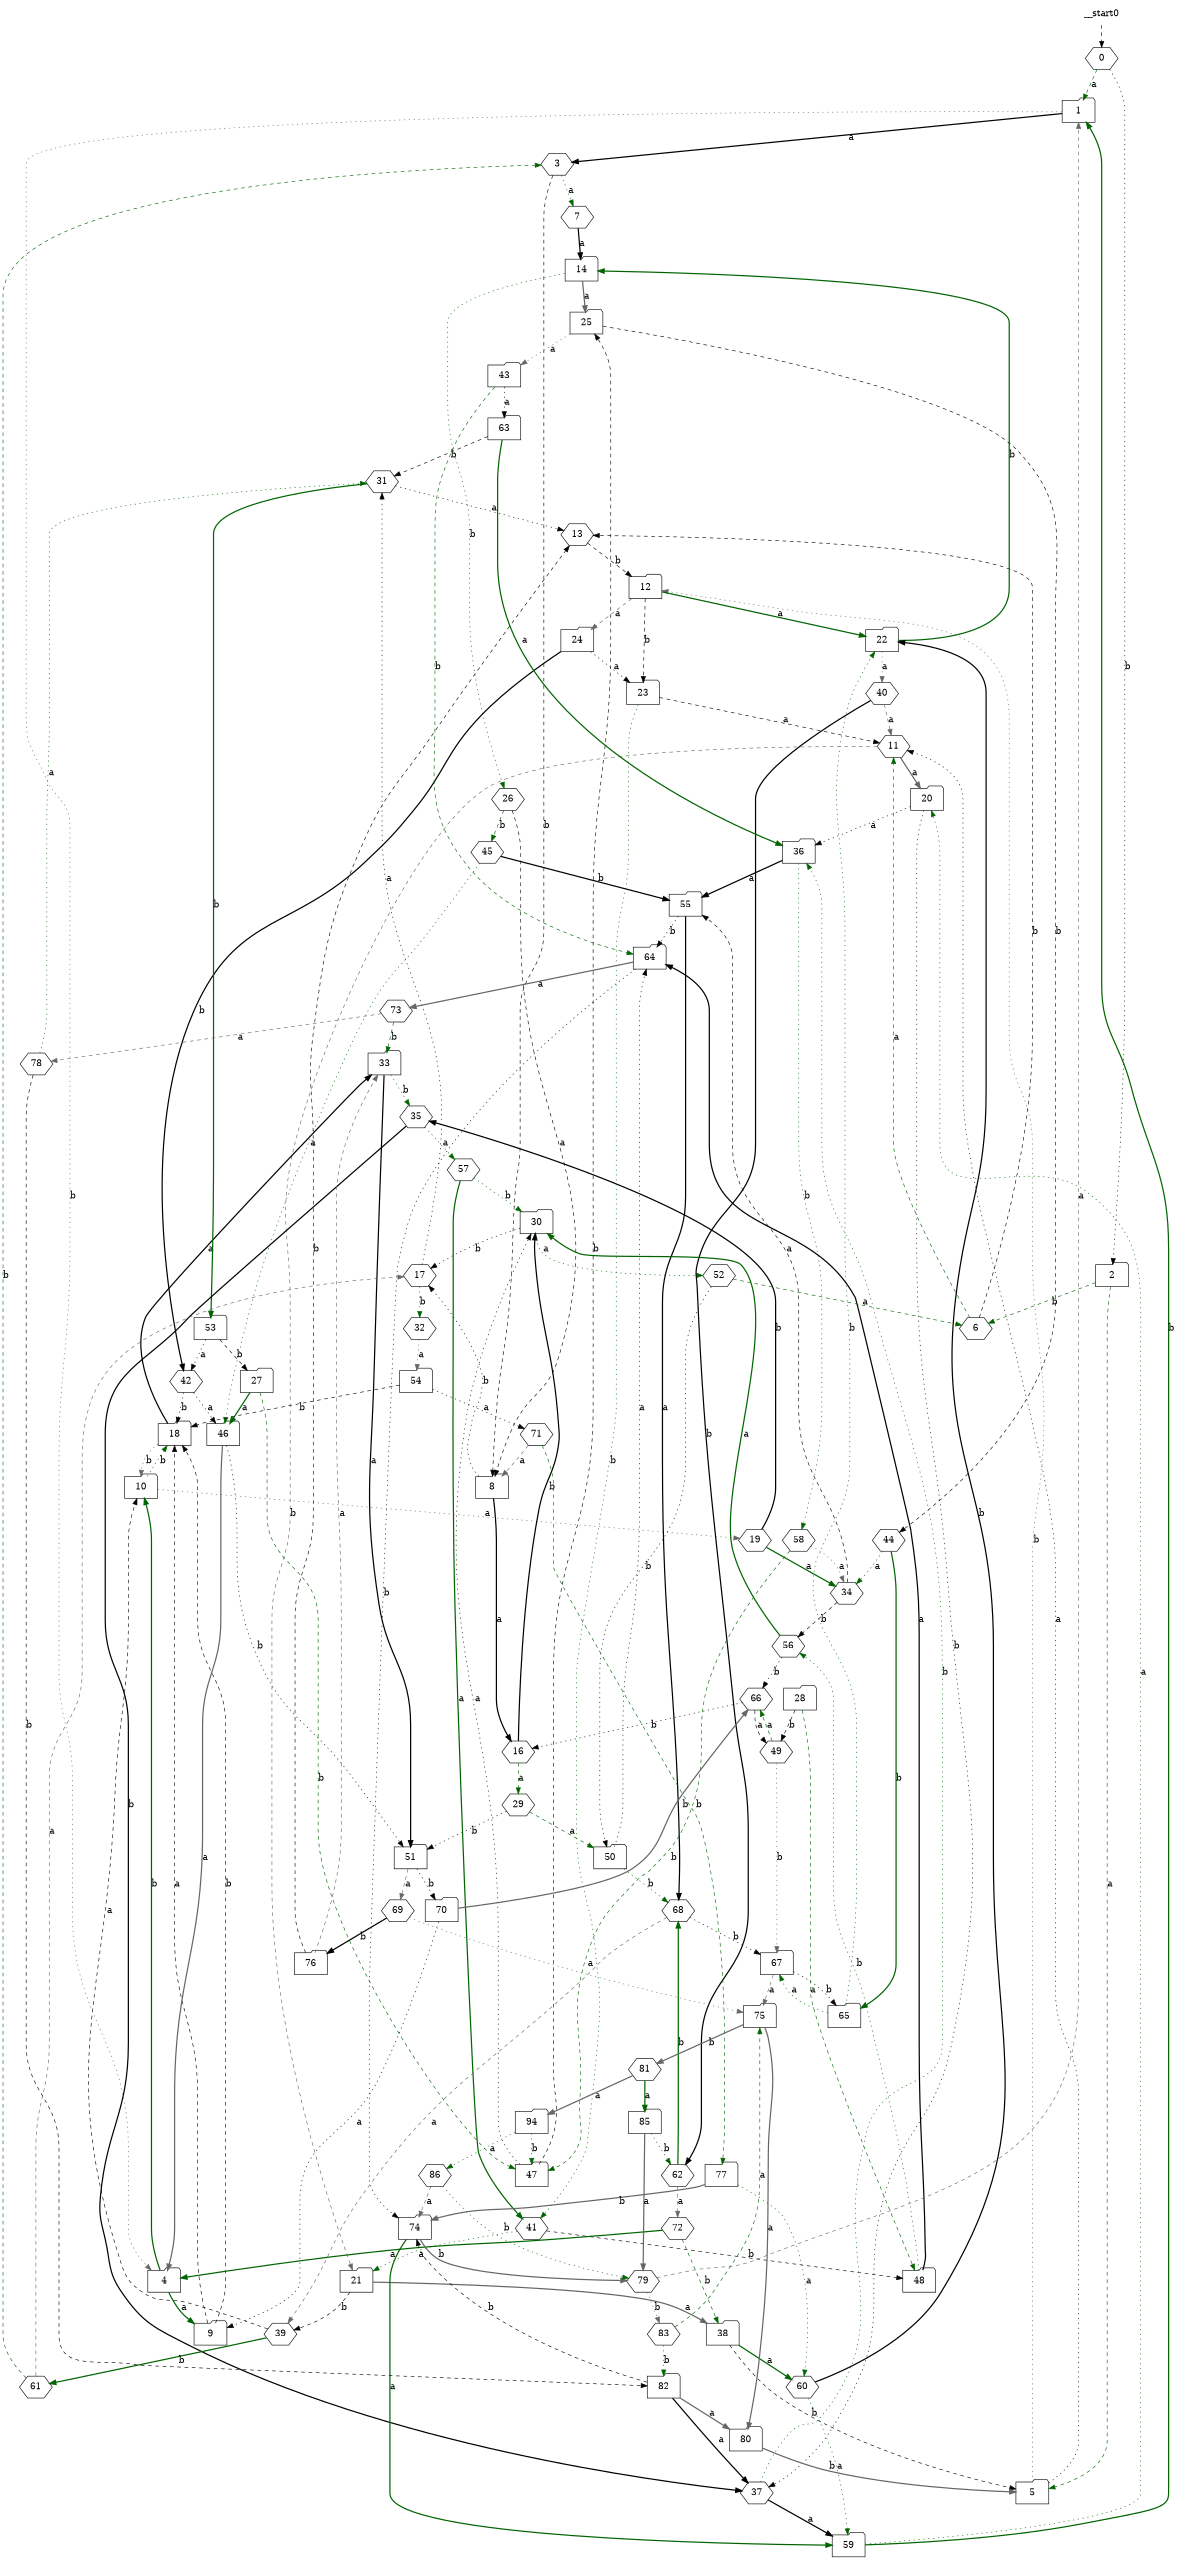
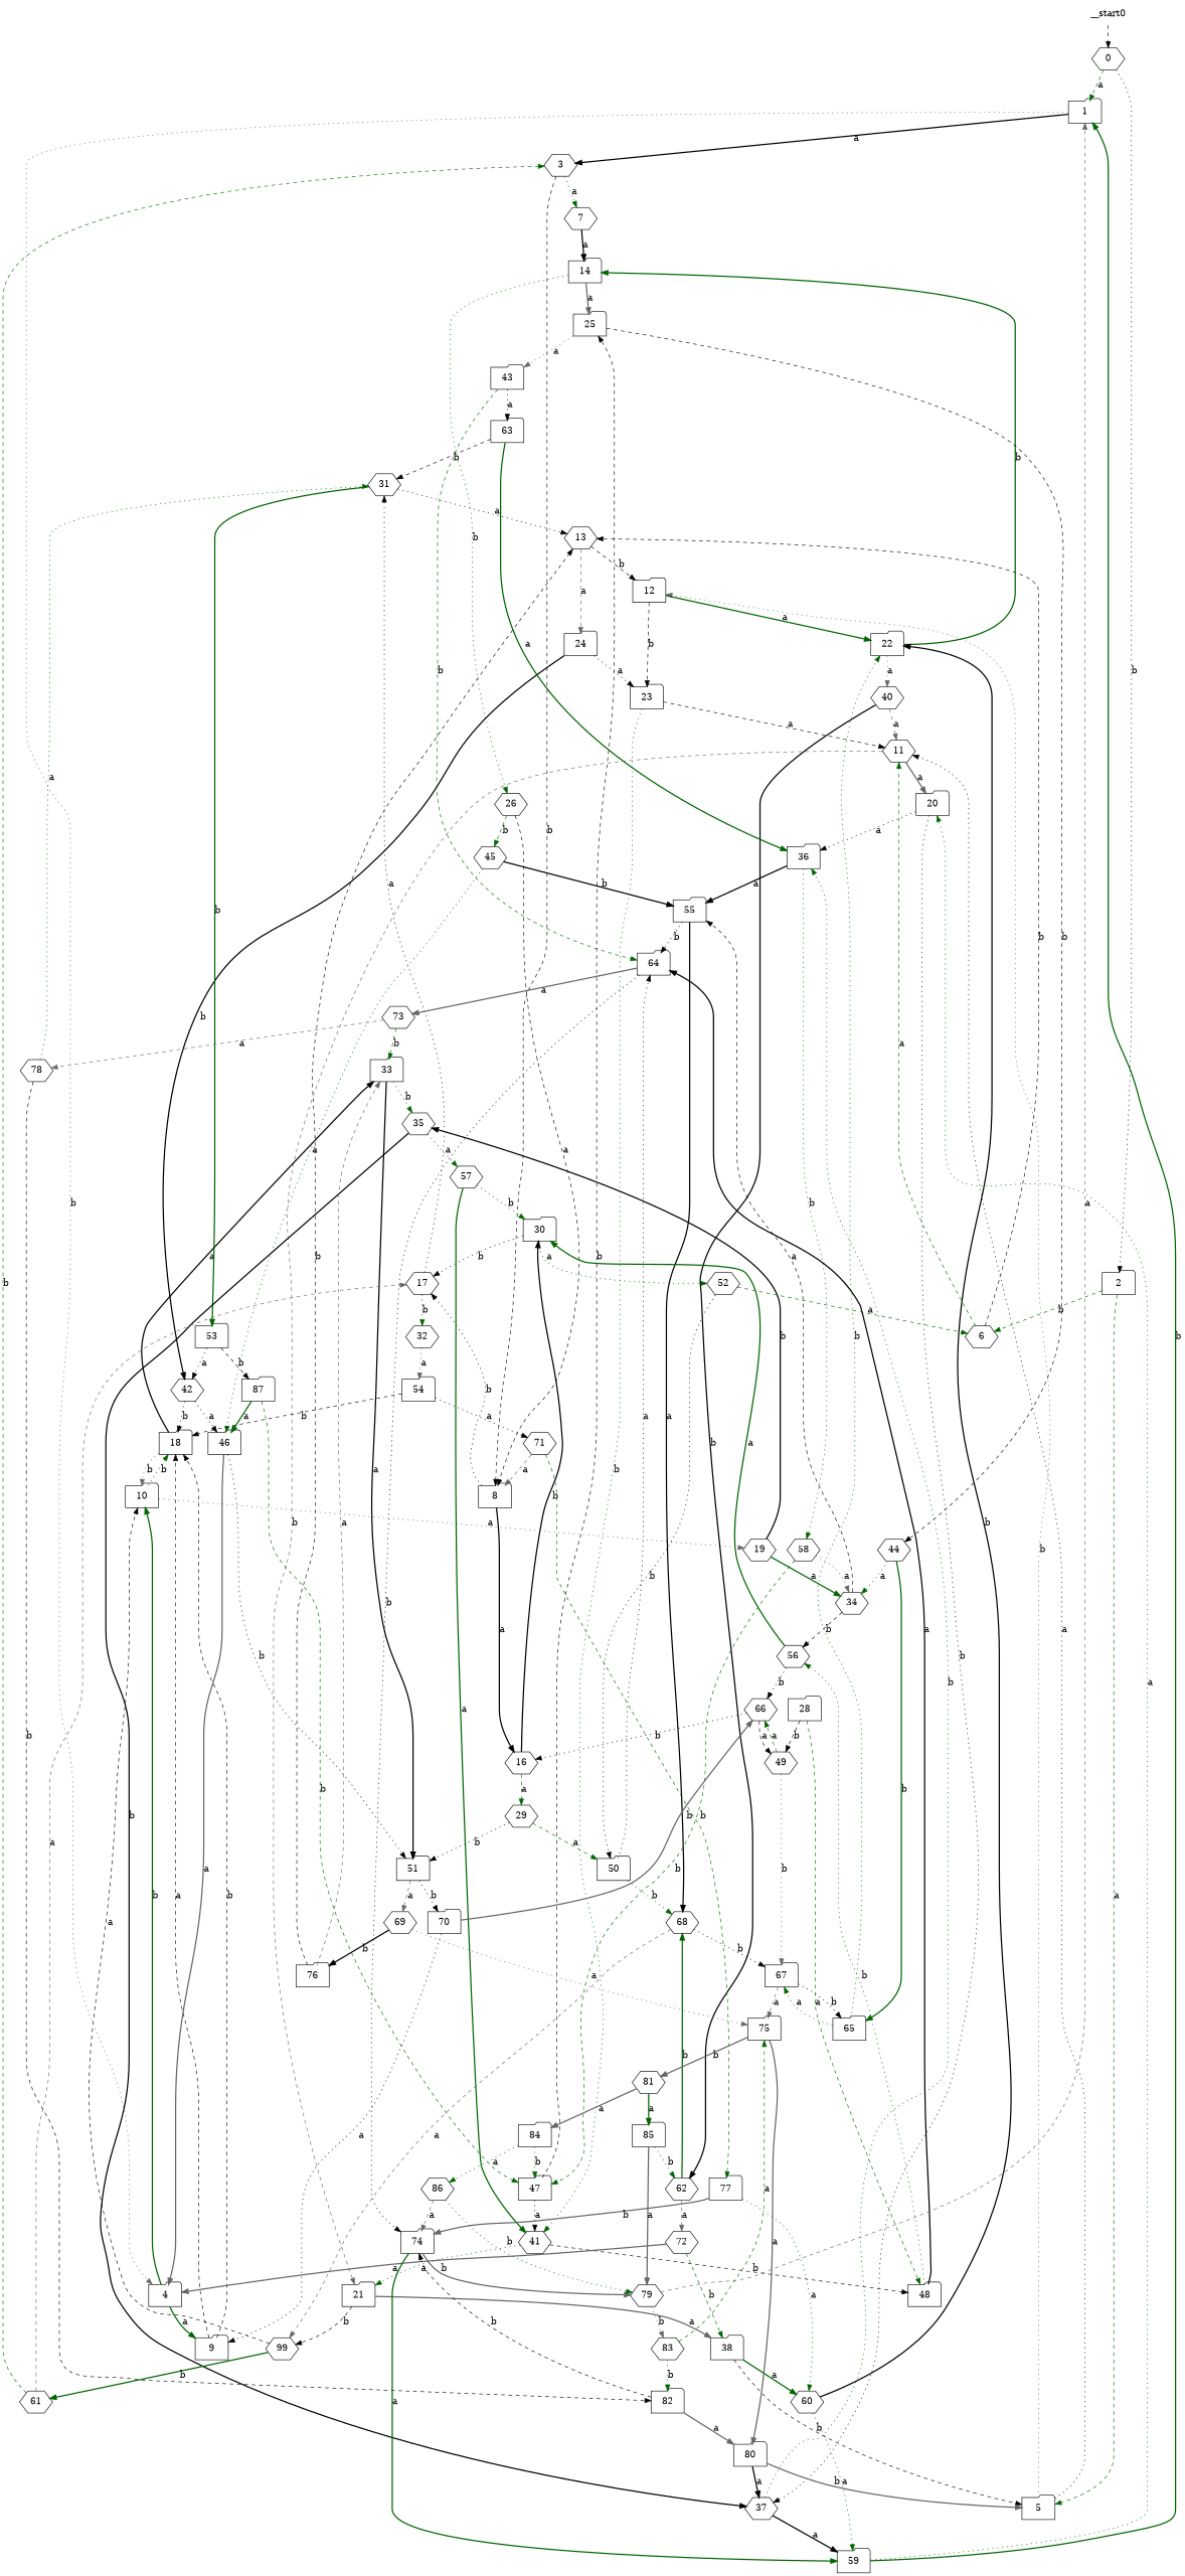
  digraph {
    node [shape=folder]
    edge [color=black style=dotted]
    __start0 [shape=none]
    0 [shape=hexagon]
    1
    2
    3 [shape=hexagon]
    4
    5
    6 [shape=hexagon]
    7 [shape=hexagon]
    8
    9
    10
    11 [shape=hexagon]
    12
    13 [shape=hexagon]
    14
    16 [shape=hexagon]
    17 [shape=hexagon]
    18
    19 [shape=hexagon]
    20
    21
    22
    23
    24
    25
    26 [shape=hexagon]
    29 [shape=hexagon]
    30
    31 [shape=hexagon]
    32 [shape=hexagon]
    33
    34 [shape=hexagon]
    35 [shape=hexagon]
    36
    37 [shape=hexagon]
    38
-   39 [shape=hexagon]
+   39 [shape=hexagon label=99]
    40 [shape=hexagon]
    41 [shape=hexagon]
    42 [shape=hexagon]
    43
    44 [shape=hexagon]
    45 [shape=hexagon]
-   27
+   27 [label=87]
    46
    47
    28
    48
    49 [shape=hexagon]
    50
    51
    52 [shape=hexagon]
    53
    54
    55
    56 [shape=hexagon]
    57 [shape=hexagon]
    58 [shape=hexagon]
    59
    60 [shape=hexagon]
    61 [shape=hexagon]
    62 [shape=hexagon]
    63
    64
    65
    66 [shape=hexagon]
    67
    68 [shape=hexagon]
    69 [shape=hexagon]
    70
    71 [shape=hexagon]
    72 [shape=hexagon]
    73 [shape=hexagon]
    74
    75
    76
    77
    78 [shape=hexagon]
    79 [shape=hexagon]
    80
    81 [shape=hexagon]
    82
    83 [shape=hexagon]
-   84 [label=94]
+   84
    85
    86 [shape=hexagon]
    __start0 -> 0 [style=dashed]
    0 -> 1 [color=darkgreen label=a style=dashed]
    0 -> 2 [label=b]
    1 -> 3 [label=a style=bold]
    1 -> 4 [color=gray40 label=b]
    2 -> 5 [color=darkgreen label=a style=dashed]
    2 -> 6 [color=darkgreen label=b style=dashed]
    3 -> 7 [color=darkgreen label=a]
    3 -> 8 [label=b style=dashed]
    4 -> 9 [color=darkgreen label=a style=bold]
    4 -> 10 [color=darkgreen label=b style=bold]
    5 -> 11 [label=a]
    5 -> 12 [color=gray40 label=b]
    6 -> 11 [color=darkgreen label=a style=dashed]
    6 -> 13 [label=b style=dashed]
    7 -> 14 [label=a style=bold]
    8 -> 16 [label=a style=bold]
    8 -> 17 [label=b]
    9 -> 18 [label=a style=dashed]
    9 -> 18 [label=b style=dashed]
    10 -> 18 [color=darkgreen label=b]
    10 -> 19 [color=gray40 label=a]
    11 -> 20 [color=gray40 label=a style=bold]
    11 -> 21 [color=gray40 label=b style=dashed]
    12 -> 22 [color=darkgreen label=a style=bold]
    12 -> 23 [label=b style=dashed]
    13 -> 12 [label=b style=dashed]
-   12 -> 24 [color=gray40 label=a style=dashed]
+   13 -> 24 [color=gray40 label=a style=dashed]
    14 -> 25 [color=gray40 label=a style=bold]
    14 -> 26 [color=darkgreen label=b]
    16 -> 29 [color=darkgreen label=a style=dashed]
    16 -> 30 [label=b style=bold]
    17 -> 31 [label=a]
    17 -> 32 [color=darkgreen label=b]
    18 -> 10 [color=gray40 label=b]
    18 -> 33 [label=a style=bold]
    19 -> 34 [color=darkgreen label=a style=bold]
    19 -> 35 [label=b style=bold]
    20 -> 36 [label=a]
    20 -> 37 [label=b]
    21 -> 38 [color=gray40 label=a style=bold]
    21 -> 39 [label=b style=dashed]
    22 -> 14 [color=darkgreen label=b style=bold]
    22 -> 40 [color=gray40 label=a]
    23 -> 11 [label=a style=dashed]
    23 -> 41 [color=darkgreen label=b]
    24 -> 23 [label=a]
    24 -> 42 [label=b style=bold]
    25 -> 43 [color=gray40 label=a]
    25 -> 44 [label=b style=dashed]
    26 -> 8 [label=a style=dashed]
    26 -> 45 [color=darkgreen label=b style=dashed]
    29 -> 50 [color=darkgreen label=a style=dashed]
    29 -> 51 [label=b]
    30 -> 17 [label=b]
    30 -> 52 [color=darkgreen label=a]
    31 -> 13 [label=a]
    31 -> 53 [color=darkgreen label=b style=bold]
    32 -> 54 [color=gray40 label=a]
    33 -> 35 [color=darkgreen label=b]
    33 -> 51 [label=a style=bold]
    34 -> 55 [label=a style=dashed]
    34 -> 56 [label=b style=dashed]
    35 -> 37 [label=b style=bold]
    35 -> 57 [color=darkgreen label=a]
    36 -> 55 [label=a style=bold]
    36 -> 58 [color=darkgreen label=b]
    37 -> 36 [color=darkgreen label=b]
    37 -> 59 [label=a style=bold]
    38 -> 5 [label=b style=dashed]
    38 -> 60 [color=darkgreen label=a style=bold]
    39 -> 10 [label=a style=dashed]
    39 -> 61 [color=darkgreen label=b style=bold]
    40 -> 11 [color=gray40 label=a style=dashed]
    40 -> 62 [label=b style=bold]
    41 -> 21 [color=darkgreen label=a]
    41 -> 48 [label=b style=dashed]
    42 -> 18 [label=b]
    42 -> 46 [label=a]
    43 -> 63 [label=a]
    43 -> 64 [color=darkgreen label=b style=dashed]
    44 -> 34 [color=darkgreen label=a]
    44 -> 65 [color=darkgreen label=b style=bold]
    45 -> 46 [color=darkgreen label=a]
    45 -> 55 [label=b style=bold]
    27 -> 46 [color=darkgreen label=a style=bold]
    27 -> 47 [color=darkgreen label=b style=dashed]
    46 -> 4 [color=gray40 label=a style=bold]
    46 -> 51 [label=b]
    47 -> 25 [label=b style=dashed]
-   47 -> 30 [label=a]
+   47 -> 41 [label=a]
    28 -> 48 [color=darkgreen label=a style=dashed]
    28 -> 49 [label=b style=dashed]
    48 -> 56 [color=darkgreen label=b]
    48 -> 64 [label=a style=bold]
    49 -> 66 [color=darkgreen label=a style=dashed]
    49 -> 67 [color=gray40 label=b]
    50 -> 64 [label=a]
    50 -> 68 [color=darkgreen label=b]
    51 -> 69 [color=gray40 label=a style=dashed]
    51 -> 70 [label=b]
    52 -> 6 [color=darkgreen label=a style=dashed]
    52 -> 50 [label=b]
    53 -> 42 [label=a]
    53 -> 27 [label=b style=dashed]
    54 -> 18 [label=b style=dashed]
    54 -> 71 [label=a]
    55 -> 64 [label=b]
    55 -> 68 [label=a style=bold]
    56 -> 30 [color=darkgreen label=a style=bold]
    56 -> 66 [label=b]
    57 -> 30 [color=darkgreen label=b]
    57 -> 41 [color=darkgreen label=a style=bold]
    58 -> 34 [color=gray40 label=a]
    58 -> 47 [color=darkgreen label=b style=dashed]
    59 -> 1 [color=darkgreen label=b style=bold]
    59 -> 20 [color=darkgreen label=a]
    60 -> 22 [label=b style=bold]
    60 -> 59 [color=darkgreen label=a]
    61 -> 3 [color=darkgreen label=b style=dashed]
    61 -> 17 [color=gray40 label=a style=dashed]
    62 -> 68 [color=darkgreen label=b style=bold]
    62 -> 72 [color=gray40 label=a style=dashed]
    63 -> 31 [label=b style=dashed]
    63 -> 36 [color=darkgreen label=a style=bold]
    64 -> 73 [color=gray40 label=a style=bold]
    64 -> 74 [label=b]
    65 -> 22 [color=darkgreen label=b]
    65 -> 67 [color=darkgreen label=a]
    66 -> 16 [label=b]
    66 -> 49 [label=a style=dashed]
    67 -> 65 [label=b]
    67 -> 75 [color=gray40 label=a style=dashed]
    68 -> 39 [color=gray40 label=a style=dashed]
    68 -> 67 [label=b]
    69 -> 75 [color=gray40 label=a]
    69 -> 76 [label=b style=bold]
    70 -> 9 [label=a]
    70 -> 66 [color=gray40 label=b style=bold]
    71 -> 8 [color=gray40 label=a style=dashed]
    71 -> 77 [color=darkgreen label=b style=dashed]
-   72 -> 4 [color=darkgreen label=a style=bold]
+   72 -> 4 [color=gray40 label=a style=bold]
    72 -> 38 [color=darkgreen label=b style=dashed]
    73 -> 33 [color=darkgreen label=b style=dashed]
    73 -> 78 [color=gray40 label=a style=dashed]
    74 -> 59 [color=darkgreen label=a style=bold]
    74 -> 79 [color=gray40 label=b style=bold]
    75 -> 80 [color=gray40 label=a style=bold]
    75 -> 81 [color=gray40 label=b style=bold]
    76 -> 13 [label=b style=dashed]
    76 -> 33 [color=gray40 label=a style=dashed]
    77 -> 60 [color=darkgreen label=a]
    77 -> 74 [color=gray40 label=b style=bold]
    78 -> 31 [color=darkgreen label=a]
    78 -> 82 [label=b style=dashed]
    79 -> 1 [color=gray40 label=a style=dashed]
    79 -> 83 [color=gray40 label=b]
    80 -> 5 [color=gray40 label=b style=bold]
-   82 -> 37 [label=a style=bold]
+   80 -> 37 [label=a style=bold]
    81 -> 84 [color=gray40 label=a style=bold]
    81 -> 85 [color=darkgreen label=a style=bold]
    82 -> 74 [label=b style=dashed]
    82 -> 80 [color=gray40 label=a style=bold]
    83 -> 75 [color=darkgreen label=a style=dashed]
    83 -> 82 [color=darkgreen label=b]
    84 -> 47 [color=darkgreen label=b]
    84 -> 86 [color=darkgreen label=a]
    85 -> 62 [color=darkgreen label=b]
    85 -> 79 [color=gray40 label=a style=bold]
    86 -> 74 [color=gray40 label=a style=dashed]
    86 -> 79 [color=darkgreen label=b]
  }
